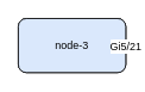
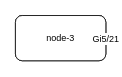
  <mxCell id="0" />
  <mxCell id="1" parent="0" />
  <mxCell id="2" value="node-1" parent="1" style="rounded=1;whiteSpace=wrap;html=1;" vertex="1"><mxGeometry as="geometry" height="60" width="120" x="20" y="20" /></mxCell>
  <mxCell id="3" value="node-2" parent="1" style="rounded=1;whiteSpace=wrap;html=1;" vertex="1"><mxGeometry as="geometry" height="60" width="120" x="20" y="20" /></mxCell>
- <mxCell id="4" value="node-3" parent="1" style="rounded=1;whiteSpace=wrap;html=1;fillColor=#dae8fc;" vertex="1"><mxGeometry as="geometry" height="60" width="120" x="20" y="20" /></mxCell>
+ <mxCell id="4" value="node-3" parent="1" style="rounded=1;whiteSpace=wrap;html=1;" vertex="1"><mxGeometry as="geometry" height="60" width="120" x="20" y="20" /></mxCell>
  <mxCell connectable="0" id="5" parent="7" style="labelBackgroundColor=#ffffff;;" value="Gi1/1" vertex="1"><mxGeometry as="geometry" relative="1" x="-0.5"><mxPoint as="offset" /></mxGeometry></mxCell>
  <mxCell connectable="0" id="6" parent="7" style="labelBackgroundColor=#ffffff;;" value="Gi2/29" vertex="1"><mxGeometry as="geometry" relative="-1" x="0.5"><mxPoint as="offset" /></mxGeometry></mxCell>
  <mxCell id="7" value="bla1" edge="1" parent="1" source="2" style="endArrow=none;" target="3"><mxGeometry as="geometry" relative="1" /></mxCell>
  <mxCell connectable="0" id="8" parent="10" style="labelBackgroundColor=#ffffff;;" value="Gi2/2" vertex="1"><mxGeometry as="geometry" relative="1" x="-0.5"><mxPoint as="offset" /></mxGeometry></mxCell>
  <mxCell connectable="0" id="9" parent="10" style="labelBackgroundColor=#ffffff;;" value="Gi2/17" vertex="1"><mxGeometry as="geometry" relative="-1" x="0.5"><mxPoint as="offset" /></mxGeometry></mxCell>
  <mxCell id="10" value="bla2" edge="1" parent="1" source="3" style="endArrow=none;" target="4"><mxGeometry as="geometry" relative="1" /></mxCell>
  <mxCell connectable="0" id="11" parent="13" style="labelBackgroundColor=#ffffff;;" value="Gi3/6" vertex="1"><mxGeometry as="geometry" relative="1" x="-0.5"><mxPoint as="offset" /></mxGeometry></mxCell>
  <mxCell connectable="0" id="12" parent="13" style="labelBackgroundColor=#ffffff;;" value="Gi5/21" vertex="1"><mxGeometry as="geometry" relative="-1" x="0.5"><mxPoint as="offset" /></mxGeometry></mxCell>
  <mxCell id="13" value="bla3" edge="1" parent="1" source="4" style="endArrow=none;" target="2"><mxGeometry as="geometry" relative="1" /></mxCell>
